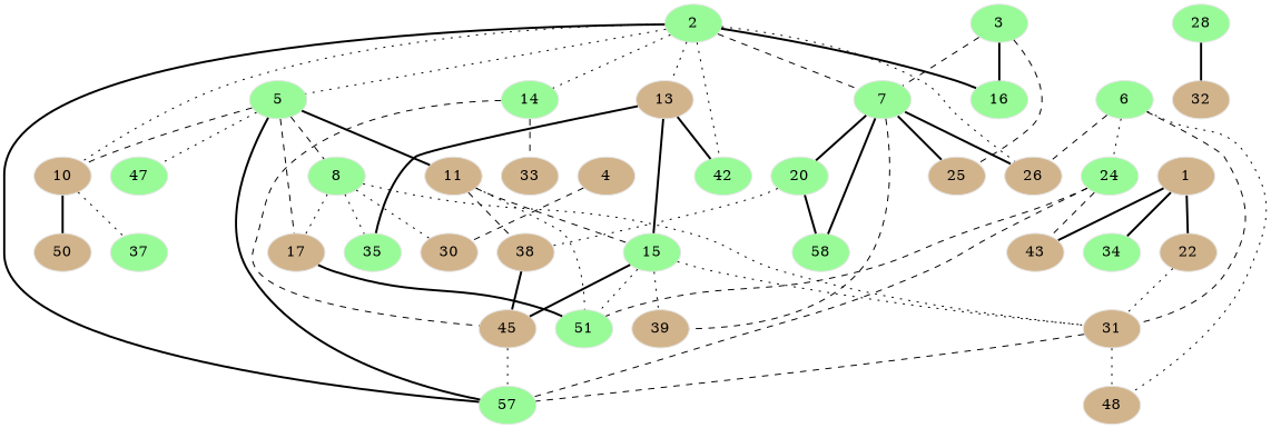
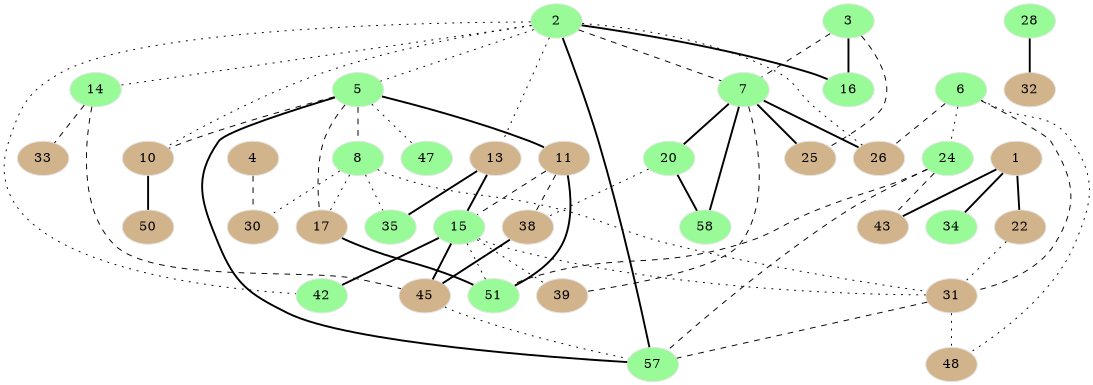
  graph {
    node [color=gray90 fillcolor=palegreen style=filled]
    edge [style=bold weight=1.0]
    1 [fillcolor=tan]
    22 [fillcolor=tan]
    34
    43 [fillcolor=tan]
    31 [fillcolor=tan]
    2
    5
    7
    10 [fillcolor=tan]
    13 [fillcolor=tan]
    14
    16
    26 [fillcolor=tan]
    42
    57
    8
    11 [fillcolor=tan]
    17 [fillcolor=tan]
    47
    25 [fillcolor=tan]
    20
    39 [fillcolor=tan]
    58
-   37
    50 [fillcolor=tan]
    35
    15
    33 [fillcolor=tan]
    45 [fillcolor=tan]
    3
    4 [fillcolor=tan]
    30 [fillcolor=tan]
    38 [fillcolor=tan]
    51
    6
    24
    48 [fillcolor=tan]
    32 [fillcolor=tan]
    28
    1 -- 22
    1 -- 34
    1 -- 43
    22 -- 31 [style=dotted]
    31 -- 57 [style=dashed]
    31 -- 48 [style=dotted weight=3.0]
    2 -- 5 [style=dotted]
    2 -- 7 [style=dashed]
    2 -- 10 [style=dotted]
    2 -- 13 [style=dotted]
    2 -- 14 [style=dotted]
    2 -- 16
    2 -- 26 [style=dotted weight=2.0]
    2 -- 42 [style=dotted]
    2 -- 57
    5 -- 10 [style=dashed]
    5 -- 57
    5 -- 8 [style=dashed]
    5 -- 11
    5 -- 17 [style=dashed]
    5 -- 47 [style=dotted]
    7 -- 26
    7 -- 25 [weight=3.0]
    7 -- 20
    7 -- 39 [style=dashed]
    7 -- 58
-   10 -- 37 [style=dotted]
    10 -- 50
-   13 -- 42
+   15 -- 42
    13 -- 35
    13 -- 15
    14 -- 33 [style=dashed]
    14 -- 45 [style=dashed]
    8 -- 31 [style=dotted]
    8 -- 17 [style=dotted]
    8 -- 35 [style=dotted weight=2.0]
    8 -- 30 [style=dotted]
    11 -- 15 [style=dashed weight=2.0]
    11 -- 38 [style=dashed]
-   11 -- 51 [style=dotted]
+   11 -- 51
    17 -- 51 [weight=2.0]
    20 -- 58
    20 -- 38 [style=dotted]
    15 -- 31 [style=dotted]
    15 -- 39 [style=dotted weight=2.0]
    15 -- 45
    15 -- 51 [style=dotted]
    45 -- 57 [style=dotted]
    3 -- 7 [style=dashed]
    3 -- 16
    3 -- 25 [style=dashed]
    4 -- 30 [style=dashed]
    38 -- 45
    6 -- 31 [style=dashed]
    6 -- 26 [style=dashed]
    6 -- 24 [style=dotted]
    6 -- 48 [style=dotted]
    24 -- 43 [style=dashed]
    24 -- 57 [style=dashed]
    24 -- 51 [style=dashed]
    28 -- 32
  }
